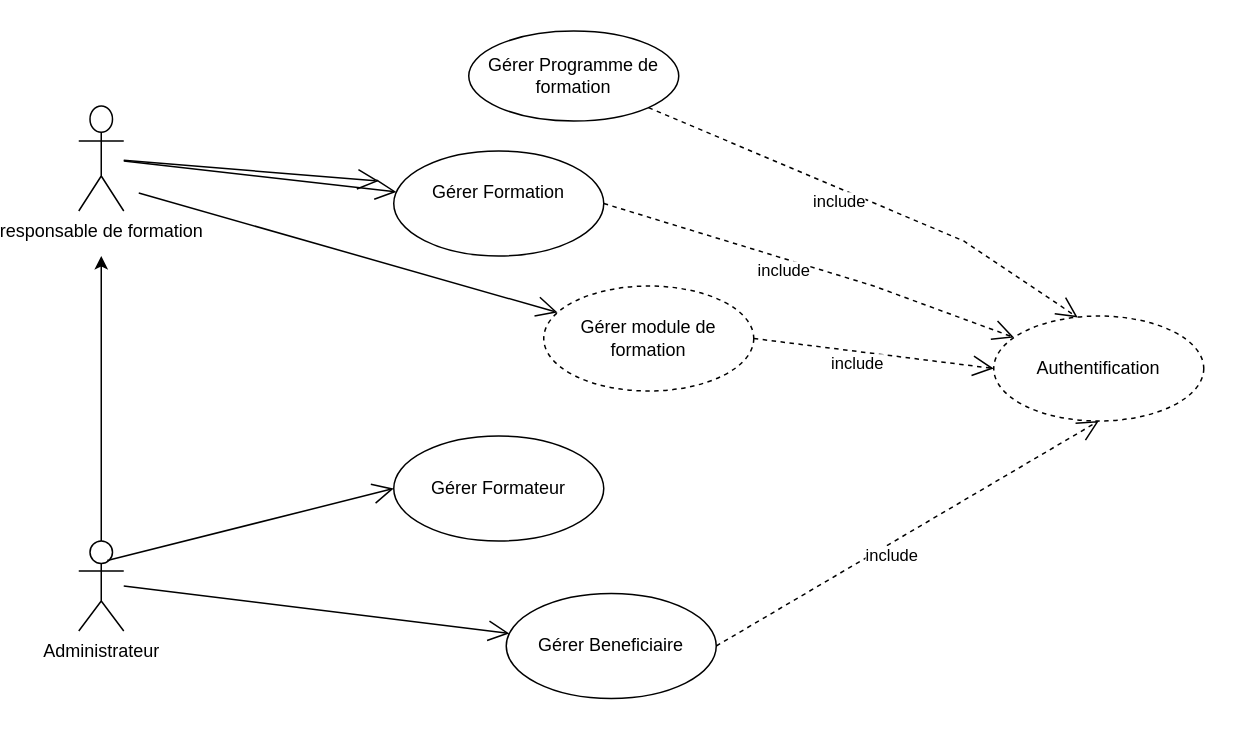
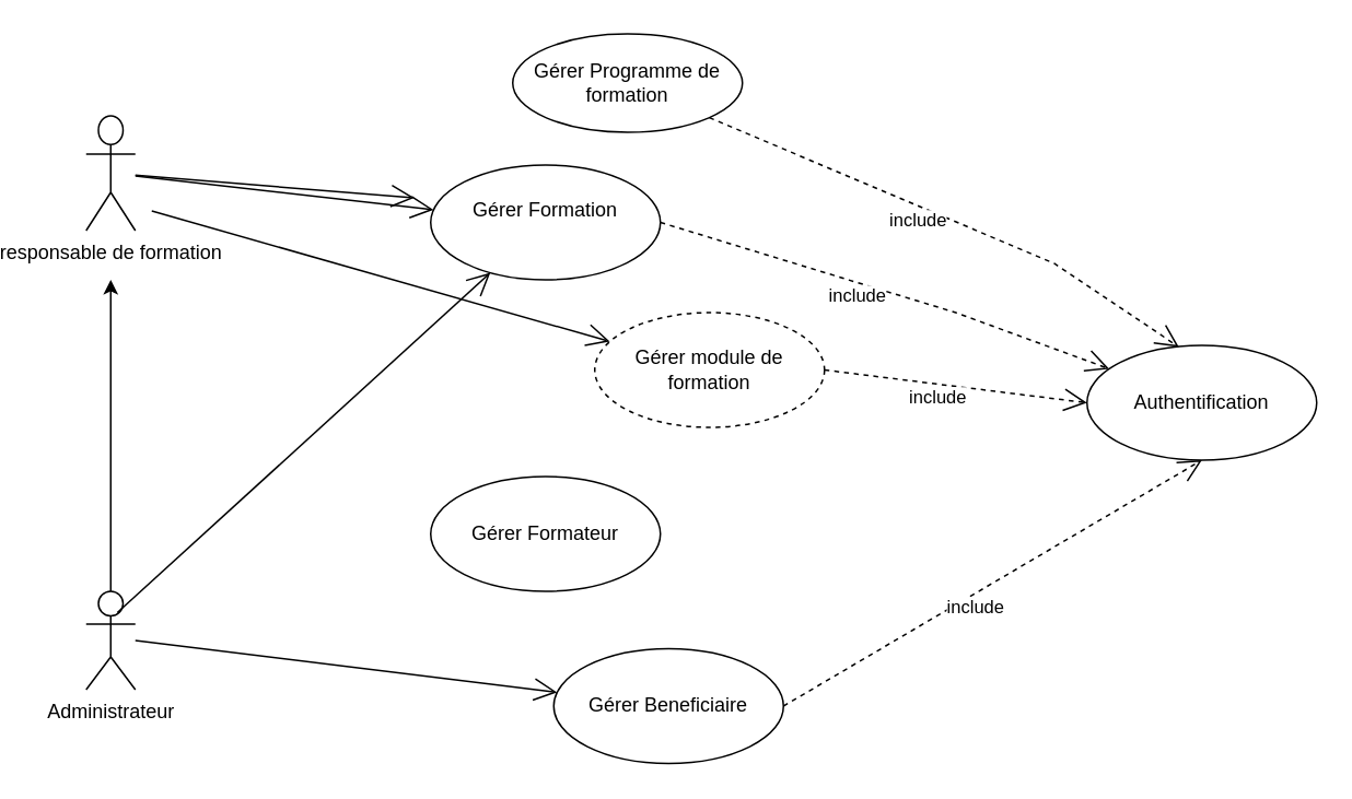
  <mxCell id="0" />
  <mxCell id="1" parent="0" />
  <mxCell id="2" value="responsable de formation" style="shape=umlActor;verticalLabelPosition=bottom;verticalAlign=top;html=1;" vertex="1" parent="1"><mxGeometry x="20" y="70" width="30" height="70" as="geometry" /></mxCell>
  <mxCell id="3" value="Gérer Programme de formation" style="ellipse;whiteSpace=wrap;html=1;" vertex="1" parent="1"><mxGeometry x="280" y="20" width="140" height="60" as="geometry" /></mxCell>
  <mxCell id="4" style="edgeStyle=orthogonalEdgeStyle;rounded=0;orthogonalLoop=1;jettySize=auto;html=1;" edge="1" parent="1" source="5"><mxGeometry relative="1" as="geometry"><mxPoint x="35" y="170" as="targetPoint" /></mxGeometry></mxCell>
  <mxCell id="5" value="&lt;div&gt;Administrateur&lt;/div&gt;&lt;div&gt;&lt;br&gt;&lt;/div&gt;" style="shape=umlActor;verticalLabelPosition=bottom;verticalAlign=top;html=1;" vertex="1" parent="1"><mxGeometry x="20" y="360" width="30" height="60" as="geometry" /></mxCell>
  <mxCell id="6" value="&lt;div&gt;Gérer Formation&lt;/div&gt;&lt;div&gt;&lt;br&gt;&lt;/div&gt;" style="ellipse;whiteSpace=wrap;html=1;" vertex="1" parent="1"><mxGeometry x="230" y="100" width="140" height="70" as="geometry" /></mxCell>
  <mxCell id="7" value="Gérer module de formation" style="ellipse;whiteSpace=wrap;html=1;dashed=1;" vertex="1" parent="1"><mxGeometry x="330" y="190" width="140" height="70" as="geometry" /></mxCell>
  <mxCell id="8" value="Gérer Formateur" style="ellipse;whiteSpace=wrap;html=1;" vertex="1" parent="1"><mxGeometry x="230" y="290" width="140" height="70" as="geometry" /></mxCell>
  <mxCell id="9" value="Gérer Beneficiaire" style="ellipse;whiteSpace=wrap;html=1;" vertex="1" parent="1"><mxGeometry x="305" y="395" width="140" height="70" as="geometry" /></mxCell>
- <mxCell id="10" value="Authentification" style="ellipse;whiteSpace=wrap;html=1;dashed=1;" vertex="1" parent="1"><mxGeometry x="630" y="210" width="140" height="70" as="geometry" /></mxCell>
+ <mxCell id="10" value="Authentification" style="ellipse;whiteSpace=wrap;html=1;" vertex="1" parent="1"><mxGeometry x="630" y="210" width="140" height="70" as="geometry" /></mxCell>
  <mxCell id="11" value="include" style="endArrow=open;endSize=12;dashed=1;html=1;rounded=0;entryX=0.4;entryY=0.014;entryDx=0;entryDy=0;entryPerimeter=0;" edge="1" parent="1" source="3" target="10"><mxGeometry x="-0.114" y="-8" width="160" relative="1" as="geometry"><mxPoint x="570" y="130" as="sourcePoint" /><mxPoint x="730" y="130" as="targetPoint" /><Array as="points"><mxPoint x="610" y="160" /></Array><mxPoint as="offset" /></mxGeometry></mxCell>
  <mxCell id="12" value="include" style="endArrow=open;endSize=12;dashed=1;html=1;rounded=0;exitX=1;exitY=0.5;exitDx=0;exitDy=0;" edge="1" parent="1" source="6" target="10"><mxGeometry x="-0.114" y="-8" width="160" relative="1" as="geometry"><mxPoint x="470" y="140" as="sourcePoint" /><mxPoint x="680" y="210" as="targetPoint" /><Array as="points"><mxPoint x="550" y="190" /></Array><mxPoint as="offset" /></mxGeometry></mxCell>
  <mxCell id="13" value="include" style="endArrow=open;endSize=12;dashed=1;html=1;rounded=0;exitX=1;exitY=0.5;exitDx=0;exitDy=0;entryX=0.5;entryY=1;entryDx=0;entryDy=0;" edge="1" parent="1" source="9" target="10"><mxGeometry x="-0.114" y="-8" width="160" relative="1" as="geometry"><mxPoint x="580" y="372" as="sourcePoint" /><mxPoint x="770" y="290" as="targetPoint" /><Array as="points" /><mxPoint as="offset" /></mxGeometry></mxCell>
  <mxCell id="14" value="include" style="endArrow=open;endSize=12;dashed=1;html=1;rounded=0;entryX=0;entryY=0.5;entryDx=0;entryDy=0;exitX=1;exitY=0.5;exitDx=0;exitDy=0;" edge="1" parent="1" source="7" target="10"><mxGeometry x="-0.114" y="-8" width="160" relative="1" as="geometry"><mxPoint x="550" y="230" as="sourcePoint" /><mxPoint x="640" y="250" as="targetPoint" /><Array as="points" /><mxPoint as="offset" /></mxGeometry></mxCell>
- <mxCell id="15" value="" style="endArrow=open;endFill=1;endSize=12;html=1;rounded=0;exitX=0.633;exitY=0.217;exitDx=0;exitDy=0;exitPerimeter=0;entryX=0;entryY=0.5;entryDx=0;entryDy=0;" edge="1" parent="1" source="5" target="8"><mxGeometry width="160" relative="1" as="geometry"><mxPoint x="80" y="234.5" as="sourcePoint" /><mxPoint x="240" y="234.5" as="targetPoint" /></mxGeometry></mxCell>
+ <mxCell id="15" value="" style="endArrow=open;endFill=1;endSize=12;html=1;rounded=0;exitX=0.633;exitY=0.217;exitDx=0;exitDy=0;exitPerimeter=0;" edge="1" parent="1" source="5" target="6"><mxGeometry width="160" relative="1" as="geometry"><mxPoint x="80" y="234.5" as="sourcePoint" /><mxPoint x="240" y="234.5" as="targetPoint" /></mxGeometry></mxCell>
  <mxCell id="16" value="" style="endArrow=open;endFill=1;endSize=12;html=1;rounded=0;" edge="1" parent="1" target="9"><mxGeometry width="160" relative="1" as="geometry"><mxPoint x="50" y="390" as="sourcePoint" /><mxPoint x="421" y="352" as="targetPoint" /></mxGeometry></mxCell>
  <mxCell id="17" value="" style="endArrow=open;endFill=1;endSize=12;html=1;rounded=0;" edge="1" parent="1" source="2" target="6"><mxGeometry width="160" relative="1" as="geometry"><mxPoint x="150" y="110" as="sourcePoint" /><mxPoint x="341" y="62" as="targetPoint" /></mxGeometry></mxCell>
  <mxCell id="18" value="" style="endArrow=open;endFill=1;endSize=12;html=1;rounded=0;" edge="1" parent="1" source="2"><mxGeometry width="160" relative="1" as="geometry"><mxPoint x="150" y="120" as="sourcePoint" /><mxPoint x="220" y="120" as="targetPoint" /></mxGeometry></mxCell>
  <mxCell id="19" value="" style="endArrow=open;endFill=1;endSize=12;html=1;rounded=0;exitX=0.633;exitY=0.217;exitDx=0;exitDy=0;exitPerimeter=0;" edge="1" parent="1" target="7"><mxGeometry width="160" relative="1" as="geometry"><mxPoint x="60" y="128" as="sourcePoint" /><mxPoint x="310" y="120" as="targetPoint" /></mxGeometry></mxCell>
